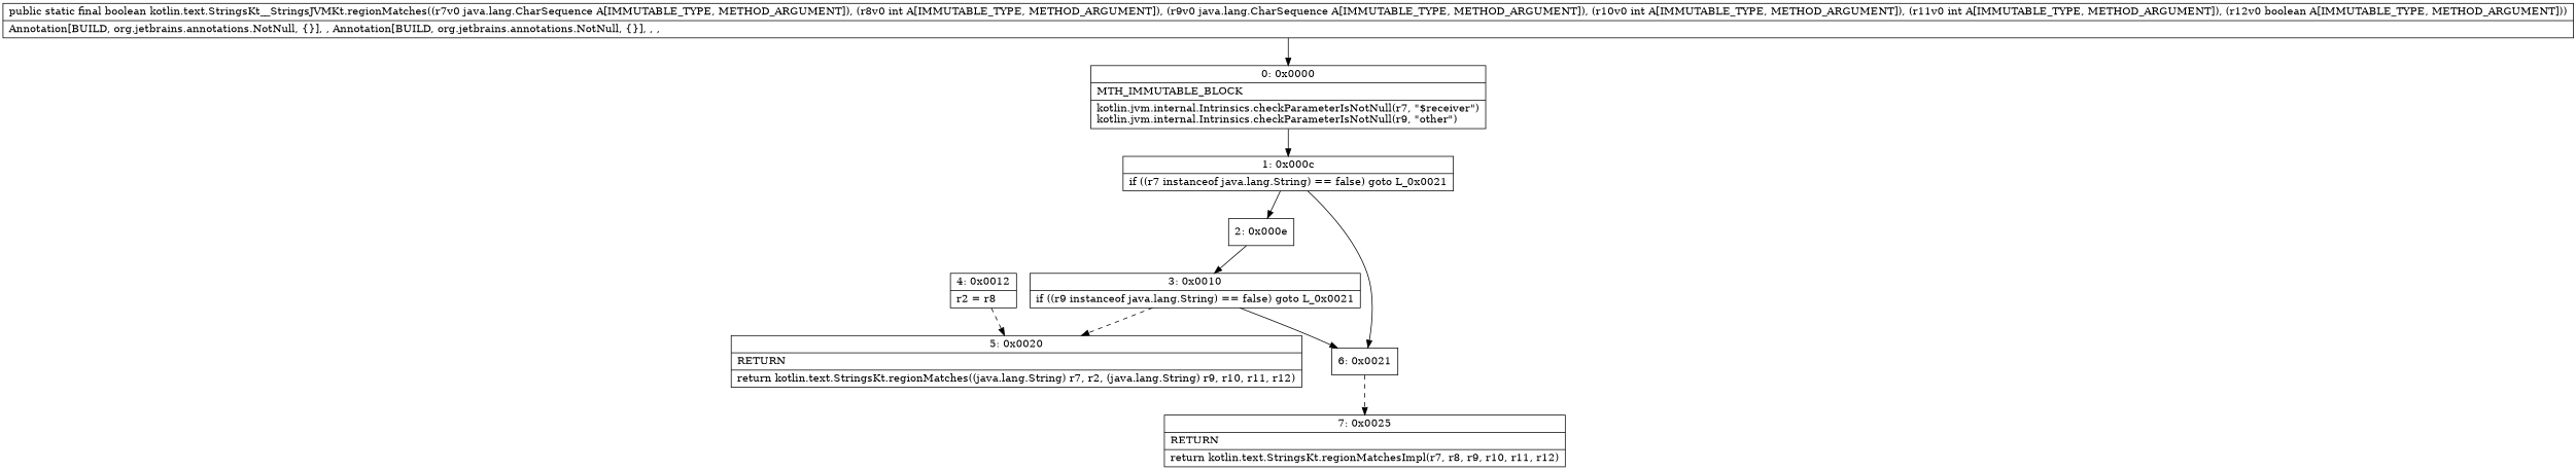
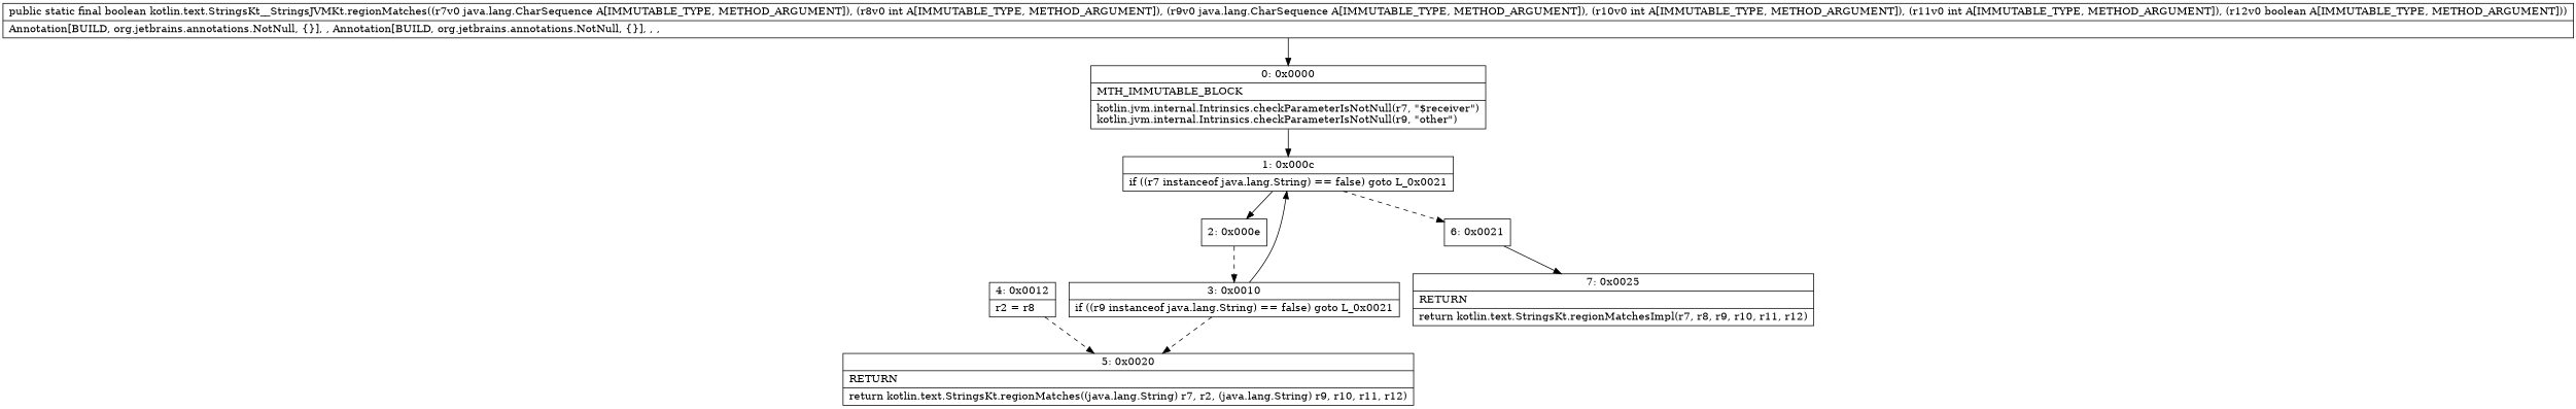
  digraph {
    node [shape=record]
    n1 [label="{0\:\ 0x0000|MTH_IMMUTABLE_BLOCK\l|kotlin.jvm.internal.Intrinsics.checkParameterIsNotNull(r7, \"$receiver\")\lkotlin.jvm.internal.Intrinsics.checkParameterIsNotNull(r9, \"other\")\l}"]
    n2 [label="{1\:\ 0x000c|if ((r7 instanceof java.lang.String) == false) goto L_0x0021\l}"]
    n3 [label="{2\:\ 0x000e}"]
    n4 [label="{6\:\ 0x0021}"]
    n5 [label="{3\:\ 0x0010|if ((r9 instanceof java.lang.String) == false) goto L_0x0021\l}"]
    n6 [label="{7\:\ 0x0025|RETURN\l|return kotlin.text.StringsKt.regionMatchesImpl(r7, r8, r9, r10, r11, r12)\l}"]
    n7 [label="{5\:\ 0x0020|RETURN\l|return kotlin.text.StringsKt.regionMatches((java.lang.String) r7, r2, (java.lang.String) r9, r10, r11, r12)\l}"]
    n8 [label="{4\:\ 0x0012|r2 = r8\l}"]
    n9 [label="{public static final boolean kotlin.text.StringsKt__StringsJVMKt.regionMatches((r7v0 java.lang.CharSequence A[IMMUTABLE_TYPE, METHOD_ARGUMENT]), (r8v0 int A[IMMUTABLE_TYPE, METHOD_ARGUMENT]), (r9v0 java.lang.CharSequence A[IMMUTABLE_TYPE, METHOD_ARGUMENT]), (r10v0 int A[IMMUTABLE_TYPE, METHOD_ARGUMENT]), (r11v0 int A[IMMUTABLE_TYPE, METHOD_ARGUMENT]), (r12v0 boolean A[IMMUTABLE_TYPE, METHOD_ARGUMENT]))  | Annotation[BUILD, org.jetbrains.annotations.NotNull, \{\}], , Annotation[BUILD, org.jetbrains.annotations.NotNull, \{\}], , , \l}"]
    n1 -> n2
    n2 -> n3 [style=solid]
-   n2 -> n4
-   n3 -> n5
-   n4 -> n6 [style=dashed]
-   n5 -> n4
+   n2 -> n4 [style=dashed]
+   n3 -> n5 [style=dashed]
+   n4 -> n6
+   n5 -> n2
    n5 -> n7 [style=dashed]
    n8 -> n7 [style=dashed]
    n9 -> n1
  }
